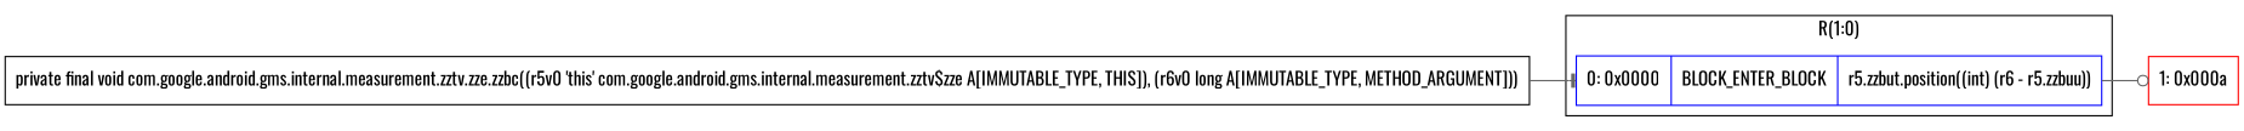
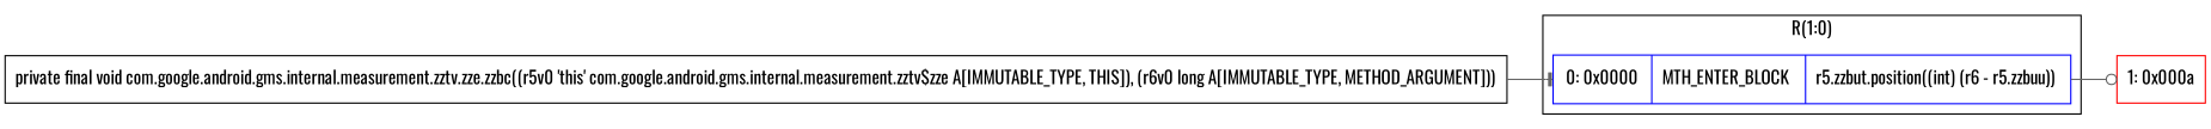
  digraph {
    rankdir=LR
    fontname=Oswald
    node [shape=record fontname=Oswald]
    edge [color=gray40 style=solid fontname=Oswald]
-   n1 [color=blue label="{0\:\ 0x0000|BLOCK_ENTER_BLOCK\l|r5.zzbut.position((int) (r6 \- r5.zzbuu))\l}"]
+   n1 [color=blue label="{0\:\ 0x0000|MTH_ENTER_BLOCK\l|r5.zzbut.position((int) (r6 \- r5.zzbuu))\l}"]
    n2 [color=red label="{1\:\ 0x000a}"]
    n3 [label="{private final void com.google.android.gms.internal.measurement.zztv.zze.zzbc((r5v0 'this' com.google.android.gms.internal.measurement.zztv$zze A[IMMUTABLE_TYPE, THIS]), (r6v0 long A[IMMUTABLE_TYPE, METHOD_ARGUMENT])) }"]
    subgraph cluster_1 {
      label="R(1:0)"
      n1
    }
    n1 -> n2 [arrowhead=odot]
    n3 -> n1 [arrowhead=tee]
  }
